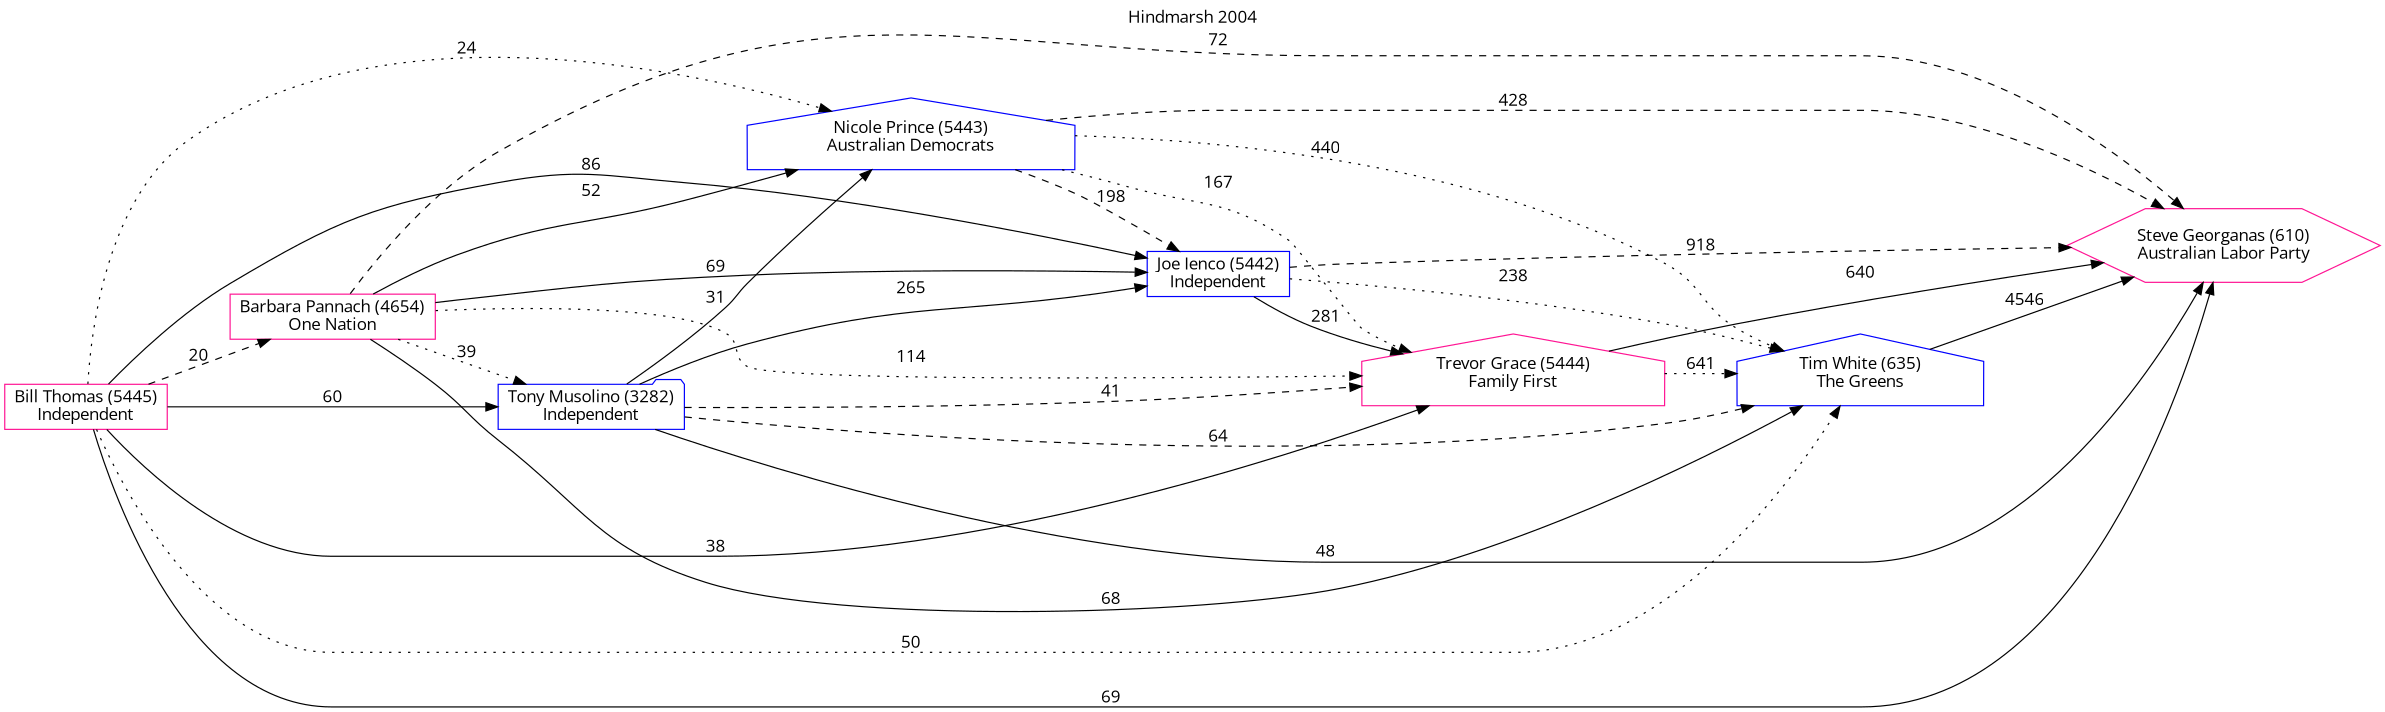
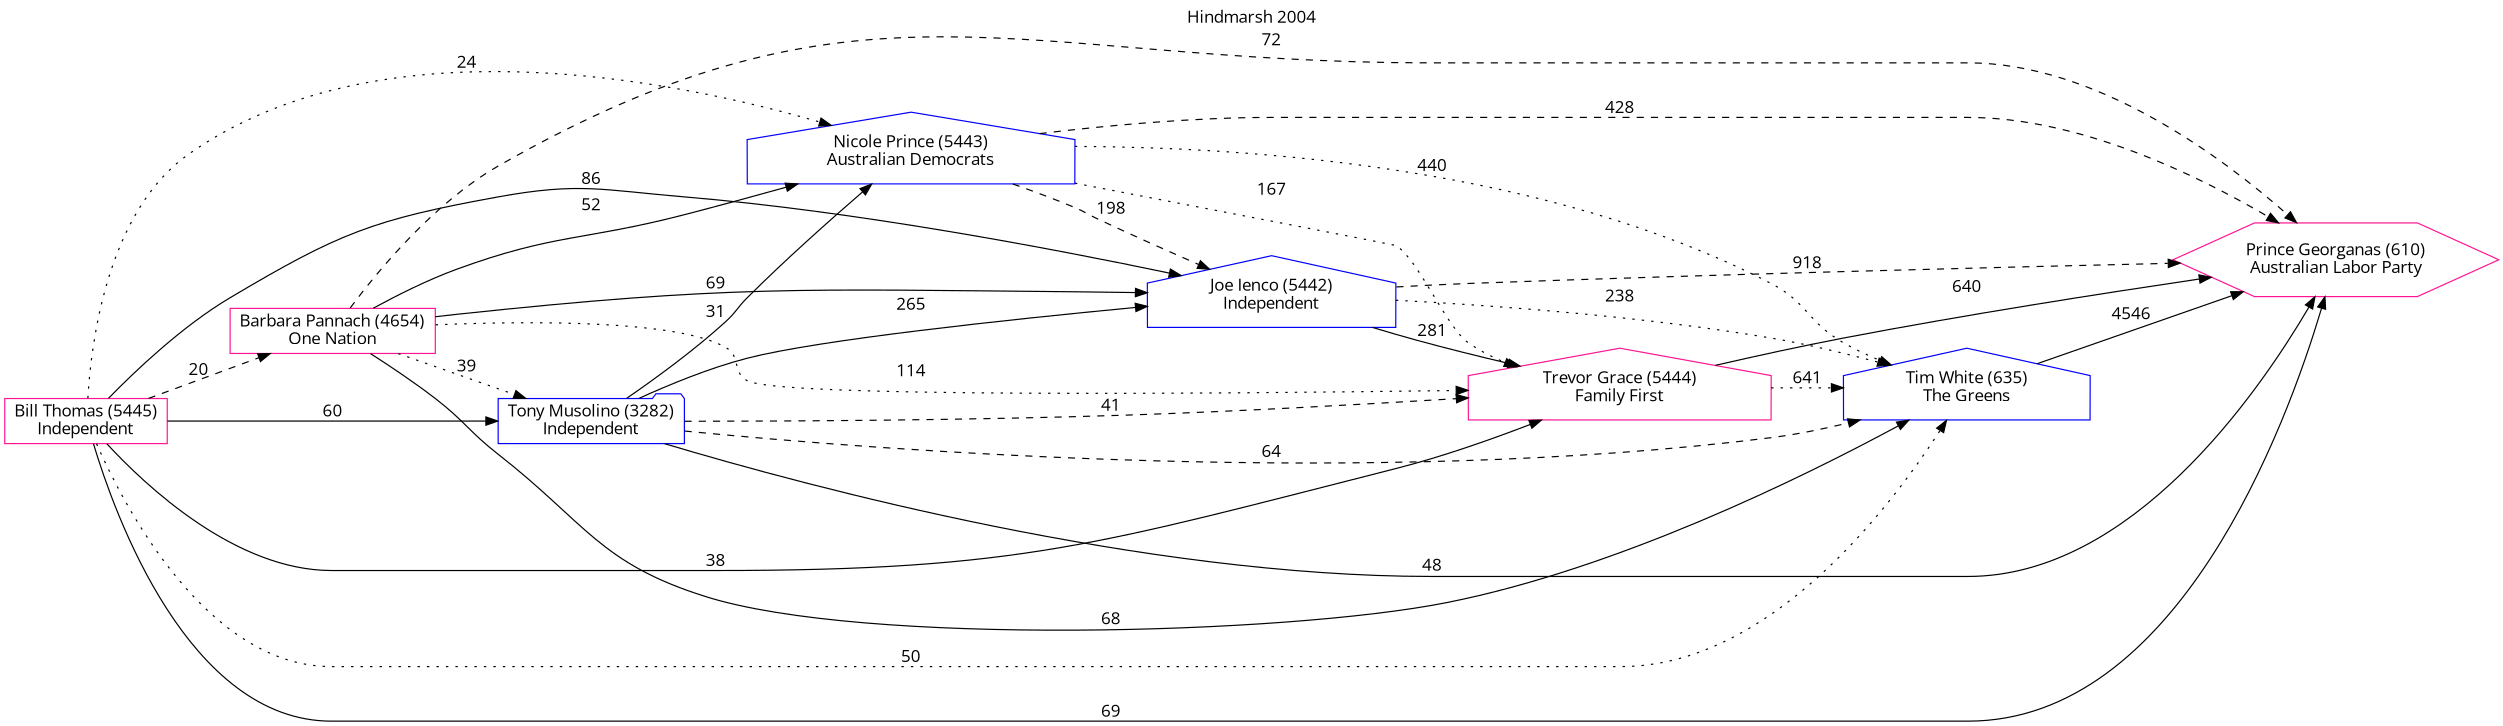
  digraph {
    fontname="Open Sans"
    label="Hindmarsh 2004"
    labelloc=t
    mclimit=10
    rankdir=LR
    node [color=deeppink fontname="Open Sans" shape=house]
    edge [fontname="Open Sans" style=solid]
-   n1 [label="Steve Georganas (610)\nAustralian Labor Party" shape=hexagon]
+   n1 [label="Prince Georganas (610)\nAustralian Labor Party" shape=hexagon]
    n2 [color=blue label="Tim White (635)\nThe Greens"]
    n3 [label="Trevor Grace (5444)\nFamily First"]
-   n4 [color=blue label="Joe Ienco (5442)\nIndependent" shape=box]
+   n4 [color=blue label="Joe Ienco (5442)\nIndependent"]
    n5 [color=blue label="Nicole Prince (5443)\nAustralian Democrats"]
    n6 [color=blue label="Tony Musolino (3282)\nIndependent" shape=folder]
    n7 [label="Barbara Pannach (4654)\nOne Nation" shape=box]
    n8 [label="Bill Thomas (5445)\nIndependent" shape=box]
    n2 -> n1 [label=4546]
    n3 -> n1 [label=640]
    n3 -> n2 [label=641 style=dotted]
    n4 -> n1 [label=918 style=dashed]
    n4 -> n2 [label=238 style=dotted]
    n4 -> n3 [label=281]
    n5 -> n1 [label=428 style=dashed]
    n5 -> n2 [label=440 style=dotted]
    n5 -> n3 [label=167 style=dotted]
    n5 -> n4 [label=198 style=dashed]
    n6 -> n1 [label=48]
    n6 -> n2 [label=64 style=dashed]
    n6 -> n3 [label=41 style=dashed]
    n6 -> n4 [label=265]
    n6 -> n5 [label=31]
    n7 -> n1 [label=72 style=dashed]
    n7 -> n2 [label=68]
    n7 -> n3 [label=114 style=dotted]
    n7 -> n4 [label=69]
    n7 -> n5 [label=52]
    n7 -> n6 [label=39 style=dotted]
    n8 -> n1 [label=69]
    n8 -> n2 [label=50 style=dotted]
    n8 -> n3 [label=38]
    n8 -> n4 [label=86]
    n8 -> n5 [label=24 style=dotted]
    n8 -> n6 [label=60]
    n8 -> n7 [label=20 style=dashed]
  }
